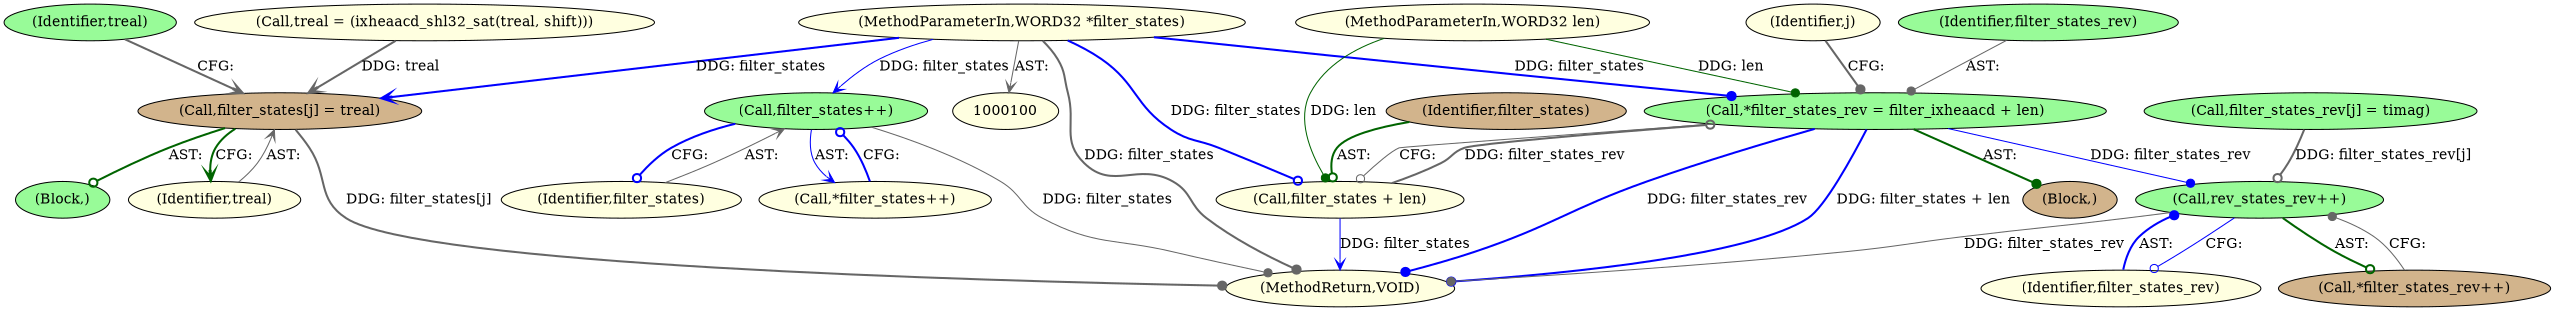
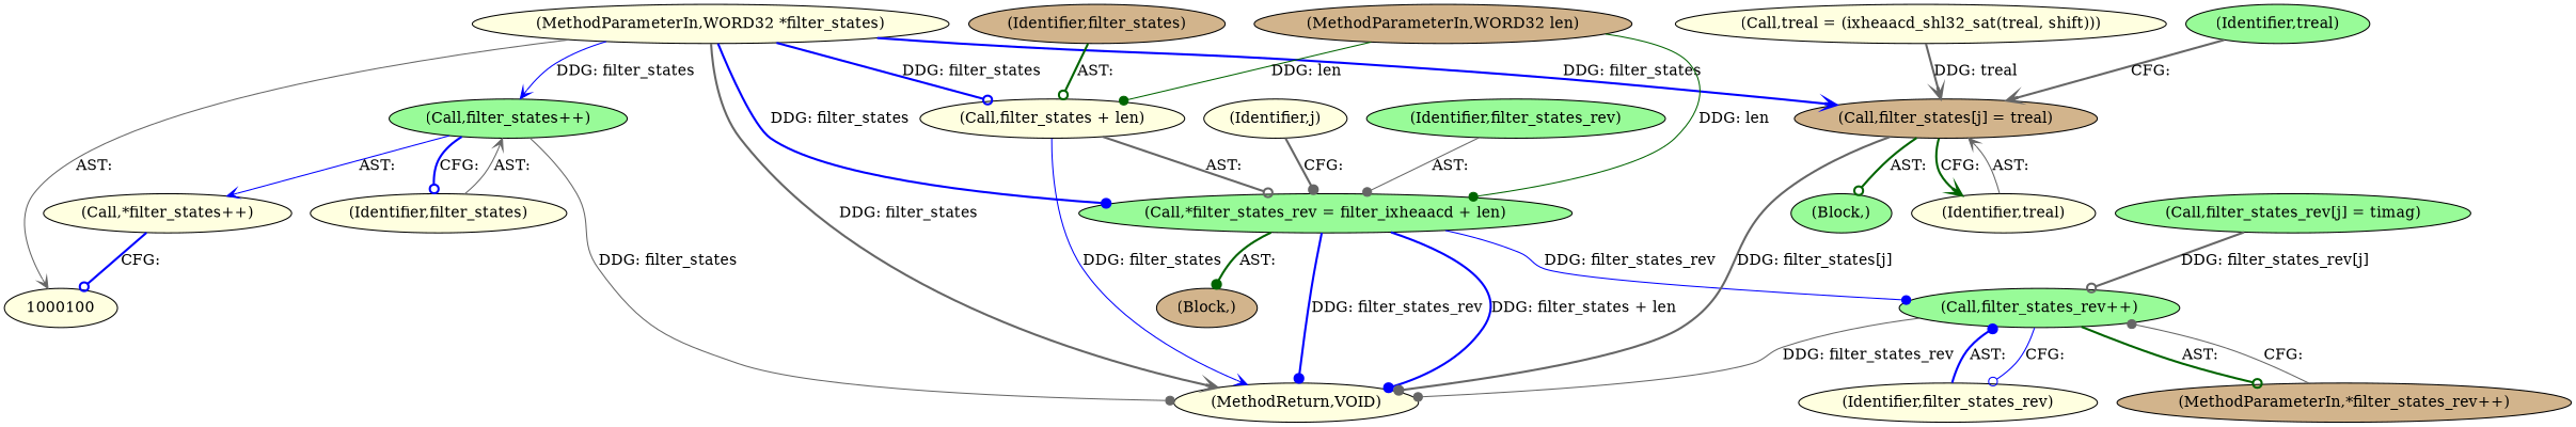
  digraph {
    node [fillcolor=lightyellow style=filled]
    edge [arrowhead=dot color=gray40 style=bold]
    n1 [label="(MethodParameterIn,WORD32 *filter_states)"]
    n2 [fillcolor=palegreen label="(Call,*filter_states_rev = filter_ixheaacd + len)"]
    n3 [label="(Call,filter_states + len)"]
    n4 [fillcolor=tan label="(Call,filter_states[j] = treal)"]
    n5 [fillcolor=palegreen label="(Call,filter_states++)"]
    n6 [label="(MethodReturn,VOID)"]
    1000100
-   n8 [fillcolor=palegreen label="(Call,rev_states_rev++)"]
+   n8 [fillcolor=palegreen label="(Call,filter_states_rev++)"]
    n9 [fillcolor=tan label="(Block,)"]
    n10 [fillcolor=palegreen label="(Block,)"]
    n11 [label="(Identifier,treal)"]
    n12 [label="(Identifier,filter_states)"]
    n13 [label="(Call,*filter_states++)"]
-   n14 [fillcolor=tan label="(Call,*filter_states_rev++)"]
+   n14 [fillcolor=tan label="(MethodParameterIn,*filter_states_rev++)"]
    n15 [label="(Identifier,filter_states_rev)"]
    n16 [fillcolor=palegreen label="(Call,filter_states_rev[j] = timag)"]
    n17 [fillcolor=palegreen label="(Identifier,treal)"]
    n18 [label="(Identifier,j)"]
    n19 [fillcolor=palegreen label="(Identifier,filter_states_rev)"]
    n20 [label="(Call,treal = (ixheaacd_shl32_sat(treal, shift)))"]
-   n21 [label="(MethodParameterIn,WORD32 len)"]
+   n21 [fillcolor=tan label="(MethodParameterIn,WORD32 len)"]
    n22 [fillcolor=tan label="(Identifier,filter_states)"]
    n1 -> n2 [color=blue label="DDG: filter_states"]
    n1 -> n3 [arrowhead=odot color=blue label="DDG: filter_states"]
    n1 -> n4 [arrowhead=vee color=blue label="DDG: filter_states"]
    n1 -> n5 [arrowhead=vee color=blue label="DDG: filter_states" style=solid]
-   n1 -> n6 [label="DDG: filter_states"]
+   n1 -> n6 [arrowhead=vee label="DDG: filter_states"]
    n1 -> 1000100 [arrowhead=vee label="AST: " style=solid]
-   n2 -> n3 [arrowhead=odot label="CFG: " style=solid]
    n2 -> n6 [color=blue label="DDG: filter_states_rev"]
    n2 -> n6 [color=blue label="DDG: filter_states + len"]
    n2 -> n8 [color=blue label="DDG: filter_states_rev" style=solid]
    n2 -> n9 [color=darkgreen label="AST: "]
-   n3 -> n2 [arrowhead=odot label="DDG: filter_states_rev"]
+   n3 -> n2 [arrowhead=odot label="AST: "]
    n3 -> n6 [arrowhead=vee color=blue label="DDG: filter_states" style=solid]
    n4 -> n6 [label="DDG: filter_states[j]"]
    n4 -> n10 [arrowhead=odot color=darkgreen label="AST: "]
    n4 -> n11 [arrowhead=vee color=darkgreen label="CFG: "]
    n5 -> n6 [label="DDG: filter_states" style=solid]
    n5 -> n12 [arrowhead=odot color=blue label="CFG: "]
    n5 -> n13 [arrowhead=vee color=blue label="AST: " style=solid]
    n8 -> n6 [label="DDG: filter_states_rev" style=solid]
    n8 -> n14 [arrowhead=odot color=darkgreen label="AST: "]
    n8 -> n15 [arrowhead=odot color=blue label="CFG: " style=solid]
    n11 -> n4 [arrowhead=vee label="AST: " style=solid]
    n12 -> n5 [arrowhead=vee label="AST: " style=solid]
-   n13 -> n5 [arrowhead=odot color=blue label="CFG: "]
+   n13 -> 1000100 [arrowhead=odot color=blue label="CFG: "]
    n14 -> n8 [label="CFG: " style=solid]
    n15 -> n8 [color=blue label="AST: "]
    n16 -> n8 [arrowhead=odot label="DDG: filter_states_rev[j]"]
    n17 -> n4 [arrowhead=vee label="CFG: "]
    n18 -> n2 [label="CFG: "]
    n19 -> n2 [label="AST: " style=solid]
    n20 -> n4 [arrowhead=vee label="DDG: treal"]
    n21 -> n2 [color=darkgreen label="DDG: len" style=solid]
    n21 -> n3 [color=darkgreen label="DDG: len" style=solid]
    n22 -> n3 [arrowhead=odot color=darkgreen label="AST: "]
  }
